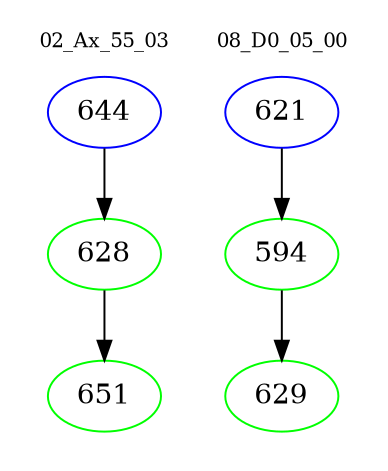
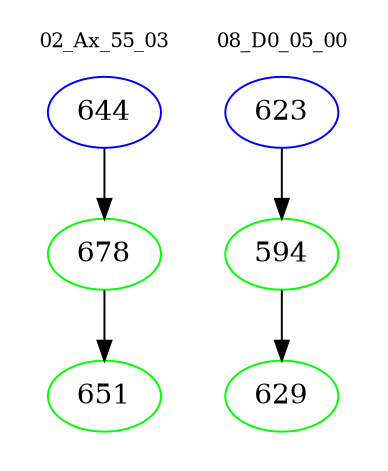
  digraph {
    node [color=green]
    edge [color=black]
    n1 [color=blue label=644]
-   n2 [label=628]
+   n2 [label=678]
    n3 [label=651]
-   n4 [color=blue label=621]
+   n4 [color=blue label=623]
    n5 [label=594]
    n6 [label=629]
    subgraph cluster_1 {
      color=white
      fontsize=10
      label="02_Ax_55_03"
      n1
      n2
      n3
    }
    subgraph cluster_2 {
      color=white
      fontsize=10
      label="08_D0_05_00"
      n4
      n5
      n6
    }
    n1 -> n2
    n2 -> n3
    n4 -> n5
    n5 -> n6
  }
